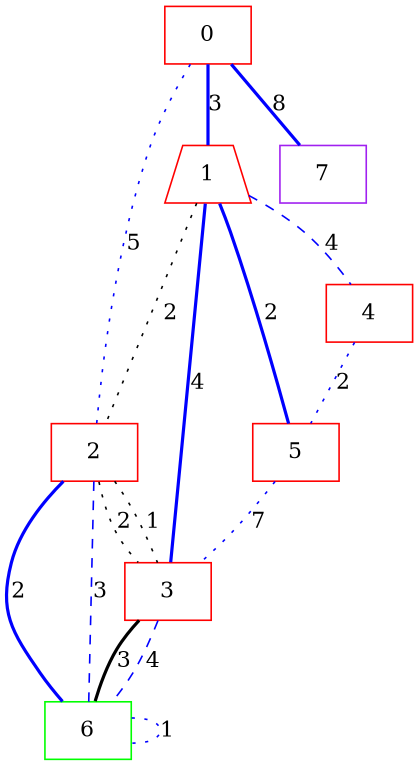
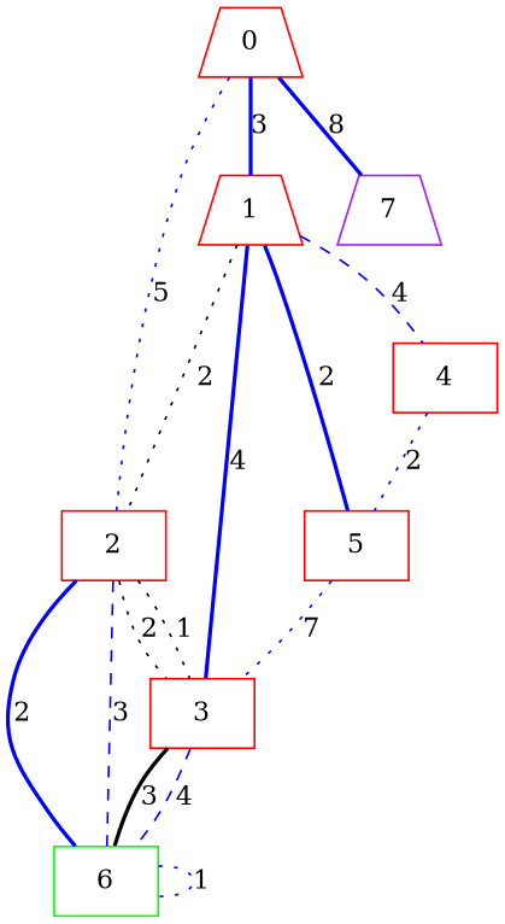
  graph {
    node [color=red shape=box weight=1]
    edge [color=blue style=dotted]
-   0
+   0 [shape=trapezium]
    1 [shape=trapezium]
    2
-   7 [color=purple weight=4]
+   7 [color=purple shape=trapezium weight=4]
    3
    4
    5
    6 [color=green weight=2]
    0 -- 1 [label=3 style=bold]
    0 -- 2 [label=5]
    0 -- 7 [label=8 style=bold]
    1 -- 2 [color=black label=2]
    1 -- 3 [label=4 style=bold]
    1 -- 4 [label=4 style=dashed]
    1 -- 5 [label=2 style=bold]
    2 -- 3 [color=black label=2]
    2 -- 3 [color=black label=1]
    2 -- 6 [label=2 style=bold]
    2 -- 6 [label=3 style=dashed]
    3 -- 6 [color=black label=3 style=bold]
    3 -- 6 [label=4 style=dashed]
    4 -- 5 [label=2]
    5 -- 3 [label=7]
    6 -- 6 [label=1]
  }
